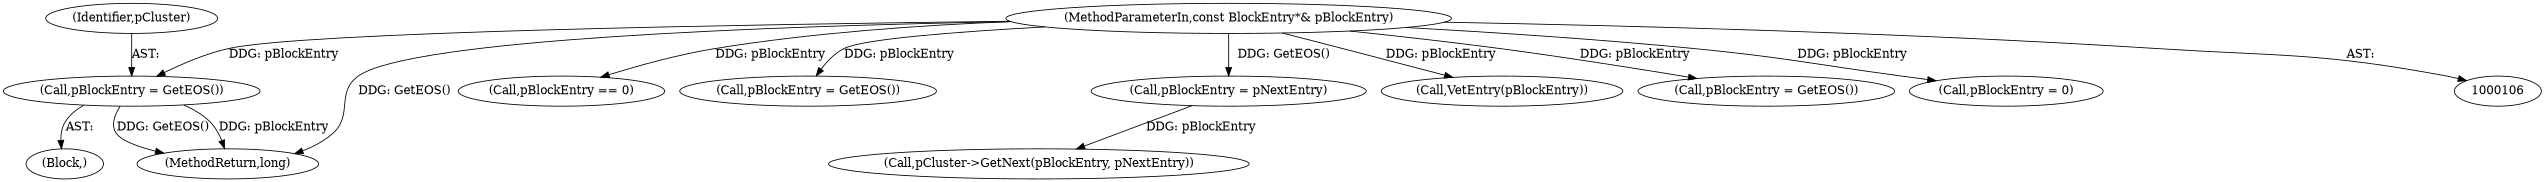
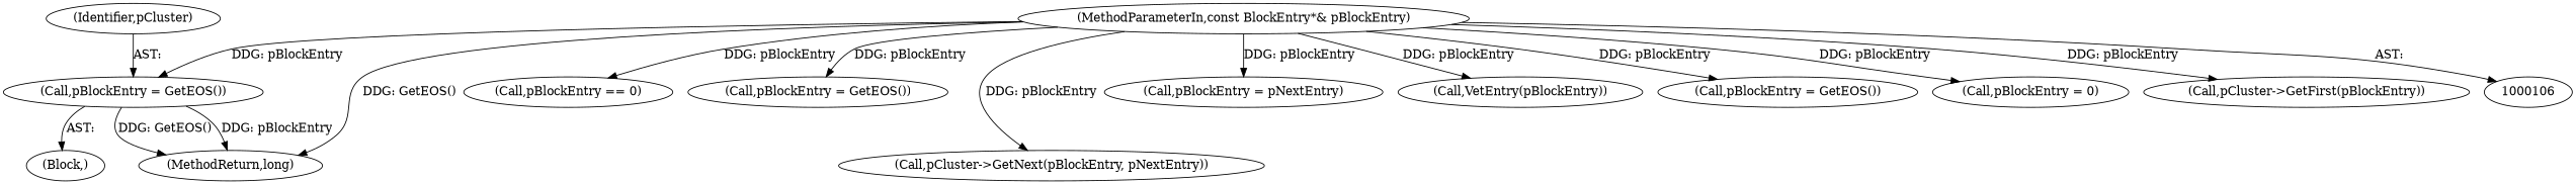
  digraph {
    n1 [label="(Call,pBlockEntry = GetEOS())"]
    n2 [label="(Block,)"]
    n3 [label="(MethodReturn,long)"]
    n4 [label="(MethodParameterIn,const BlockEntry*& pBlockEntry)"]
    n5 [label="(Call,pBlockEntry == 0)"]
    n6 [label="(Call,pBlockEntry = GetEOS())"]
    n7 [label="(Call,pCluster->GetNext(pBlockEntry, pNextEntry))"]
    n8 [label="(Call,VetEntry(pBlockEntry))"]
    n9 [label="(Call,pBlockEntry = pNextEntry)"]
    n10 [label="(Call,pBlockEntry = GetEOS())"]
    n11 [label="(Call,pBlockEntry = 0)"]
+   n12 [label="(Call,pCluster->GetFirst(pBlockEntry))"]
    n13 [label=1000106]
    n14 [label="(Identifier,pCluster)"]
    n1 -> n2 [label="AST: "]
    n1 -> n3 [label="DDG: GetEOS()"]
    n1 -> n3 [label="DDG: pBlockEntry"]
    n4 -> n1 [label="DDG: pBlockEntry"]
    n4 -> n3 [label="DDG: GetEOS()"]
    n4 -> n5 [label="DDG: pBlockEntry"]
    n4 -> n6 [label="DDG: pBlockEntry"]
-   n9 -> n7 [label="DDG: pBlockEntry"]
+   n4 -> n7 [label="DDG: pBlockEntry"]
    n4 -> n8 [label="DDG: pBlockEntry"]
-   n4 -> n9 [label="DDG: GetEOS()"]
+   n4 -> n9 [label="DDG: pBlockEntry"]
    n4 -> n10 [label="DDG: pBlockEntry"]
    n4 -> n11 [label="DDG: pBlockEntry"]
+   n4 -> n12 [label="DDG: pBlockEntry"]
    n4 -> n13 [label="AST: "]
    n14 -> n1 [label="AST: "]
  }
